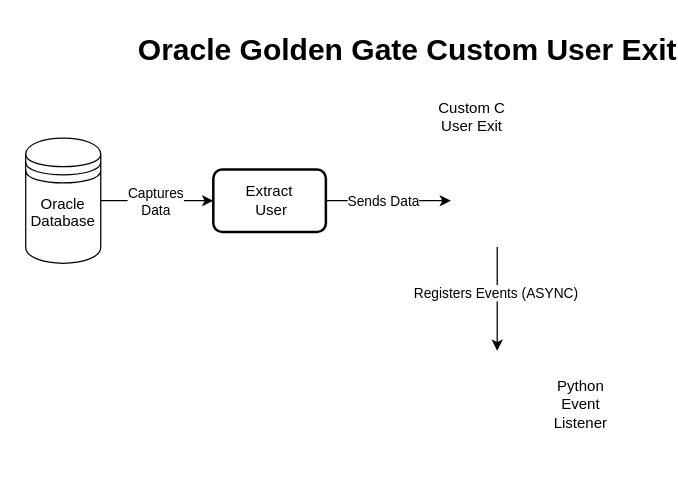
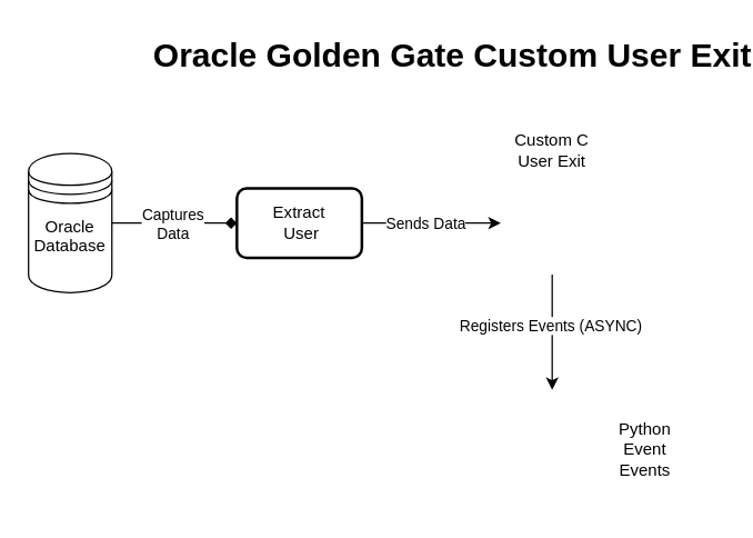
  <mxCell id="0" />
  <mxCell id="1" parent="0" />
  <mxCell id="2" value="&lt;div&gt;Oracle Golden Gate Custom User Exit&lt;/div&gt;" style="text;strokeColor=none;fillColor=none;html=1;fontSize=24;fontStyle=1;verticalAlign=middle;align=center;" vertex="1" parent="1"><mxGeometry x="175" y="20" width="300" height="40" as="geometry" /></mxCell>
- <mxCell id="3" value="" style="edgeStyle=orthogonalEdgeStyle;rounded=0;orthogonalLoop=1;jettySize=auto;html=1;" edge="1" parent="1" source="5" target="8"><mxGeometry relative="1" as="geometry" /></mxCell>
+ <mxCell id="3" value="" style="edgeStyle=orthogonalEdgeStyle;rounded=0;orthogonalLoop=1;jettySize=auto;html=1;endArrow=diamond;" edge="1" parent="1" source="5" target="8"><mxGeometry relative="1" as="geometry" /></mxCell>
  <mxCell id="4" value="&lt;div&gt;Captures&lt;/div&gt;&lt;div&gt;Data&lt;br&gt;&lt;/div&gt;" style="edgeLabel;html=1;align=center;verticalAlign=middle;resizable=0;points=[];" vertex="1" connectable="0" parent="3"><mxGeometry x="-0.354" y="-2" relative="1" as="geometry"><mxPoint x="14" y="-2" as="offset" /></mxGeometry></mxCell>
  <mxCell id="5" value="&lt;div&gt;Oracle Database&lt;/div&gt;&lt;div&gt;&lt;br&gt;&lt;/div&gt;" style="shape=datastore;whiteSpace=wrap;html=1;" vertex="1" parent="1"><mxGeometry x="20" y="110" width="60" height="100" as="geometry" /></mxCell>
  <mxCell id="6" value="" style="edgeStyle=orthogonalEdgeStyle;rounded=0;orthogonalLoop=1;jettySize=auto;html=1;" edge="1" parent="1" source="8" target="12"><mxGeometry relative="1" as="geometry" /></mxCell>
  <mxCell id="7" value="Sends Data" style="edgeLabel;html=1;align=center;verticalAlign=middle;resizable=0;points=[];" vertex="1" connectable="0" parent="6"><mxGeometry x="-0.105" relative="1" as="geometry"><mxPoint as="offset" /></mxGeometry></mxCell>
  <mxCell id="8" value="&lt;div&gt;&lt;br&gt;&lt;/div&gt;&lt;div&gt;Extract&lt;/div&gt;&lt;div&gt;&amp;nbsp;User&lt;/div&gt;&lt;div&gt;&lt;br&gt;&lt;/div&gt;" style="rounded=1;whiteSpace=wrap;html=1;absoluteArcSize=1;arcSize=14;strokeWidth=2;" vertex="1" parent="1"><mxGeometry x="170" y="135" width="90" height="50" as="geometry" /></mxCell>
  <mxCell id="9" value="" style="shape=image;html=1;verticalAlign=top;verticalLabelPosition=bottom;labelBackgroundColor=#ffffff;imageAspect=0;aspect=fixed;image=https://cdn2.iconfinder.com/data/icons/boxicons-logos/24/bxl-python-128.png" vertex="1" parent="1"><mxGeometry x="354.5" y="280" width="85" height="85" as="geometry" /></mxCell>
  <mxCell id="10" value="" style="edgeStyle=orthogonalEdgeStyle;rounded=0;orthogonalLoop=1;jettySize=auto;html=1;" edge="1" parent="1" source="12" target="9"><mxGeometry relative="1" as="geometry" /></mxCell>
  <mxCell id="11" value="Registers Events (ASYNC)" style="edgeLabel;html=1;align=center;verticalAlign=middle;resizable=0;points=[];" vertex="1" connectable="0" parent="10"><mxGeometry x="-0.136" y="-2" relative="1" as="geometry"><mxPoint as="offset" /></mxGeometry></mxCell>
  <mxCell id="12" value="" style="shape=image;html=1;verticalAlign=top;verticalLabelPosition=bottom;labelBackgroundColor=#ffffff;imageAspect=0;aspect=fixed;image=https://cdn1.iconfinder.com/data/icons/hawcons/32/699165-icon-88-document-file-c-128.png" vertex="1" parent="1"><mxGeometry x="360" y="123" width="74" height="74" as="geometry" /></mxCell>
- <mxCell id="13" value="Custom C User Exit" style="text;html=1;strokeColor=none;fillColor=none;align=center;verticalAlign=middle;whiteSpace=wrap;rounded=0;" vertex="1" parent="1"><mxGeometry x="347" y="78" width="60" height="30" as="geometry" /></mxCell>
- <mxCell id="14" value="Python Event Listener" style="text;html=1;strokeColor=none;fillColor=none;align=center;verticalAlign=middle;whiteSpace=wrap;rounded=0;" vertex="1" parent="1"><mxGeometry x="434" y="307.5" width="60" height="30" as="geometry" /></mxCell>
+ <mxCell id="13" value="Custom C User Exit" style="text;html=1;strokeColor=none;fillColor=none;align=center;verticalAlign=middle;whiteSpace=wrap;rounded=0;" vertex="1" parent="1"><mxGeometry x="367" y="93" width="60" height="30" as="geometry" /></mxCell>
+ <mxCell id="14" value="Python Event Events" style="text;html=1;strokeColor=none;fillColor=none;align=center;verticalAlign=middle;whiteSpace=wrap;rounded=0;" vertex="1" parent="1"><mxGeometry x="434" y="307.5" width="60" height="30" as="geometry" /></mxCell>
